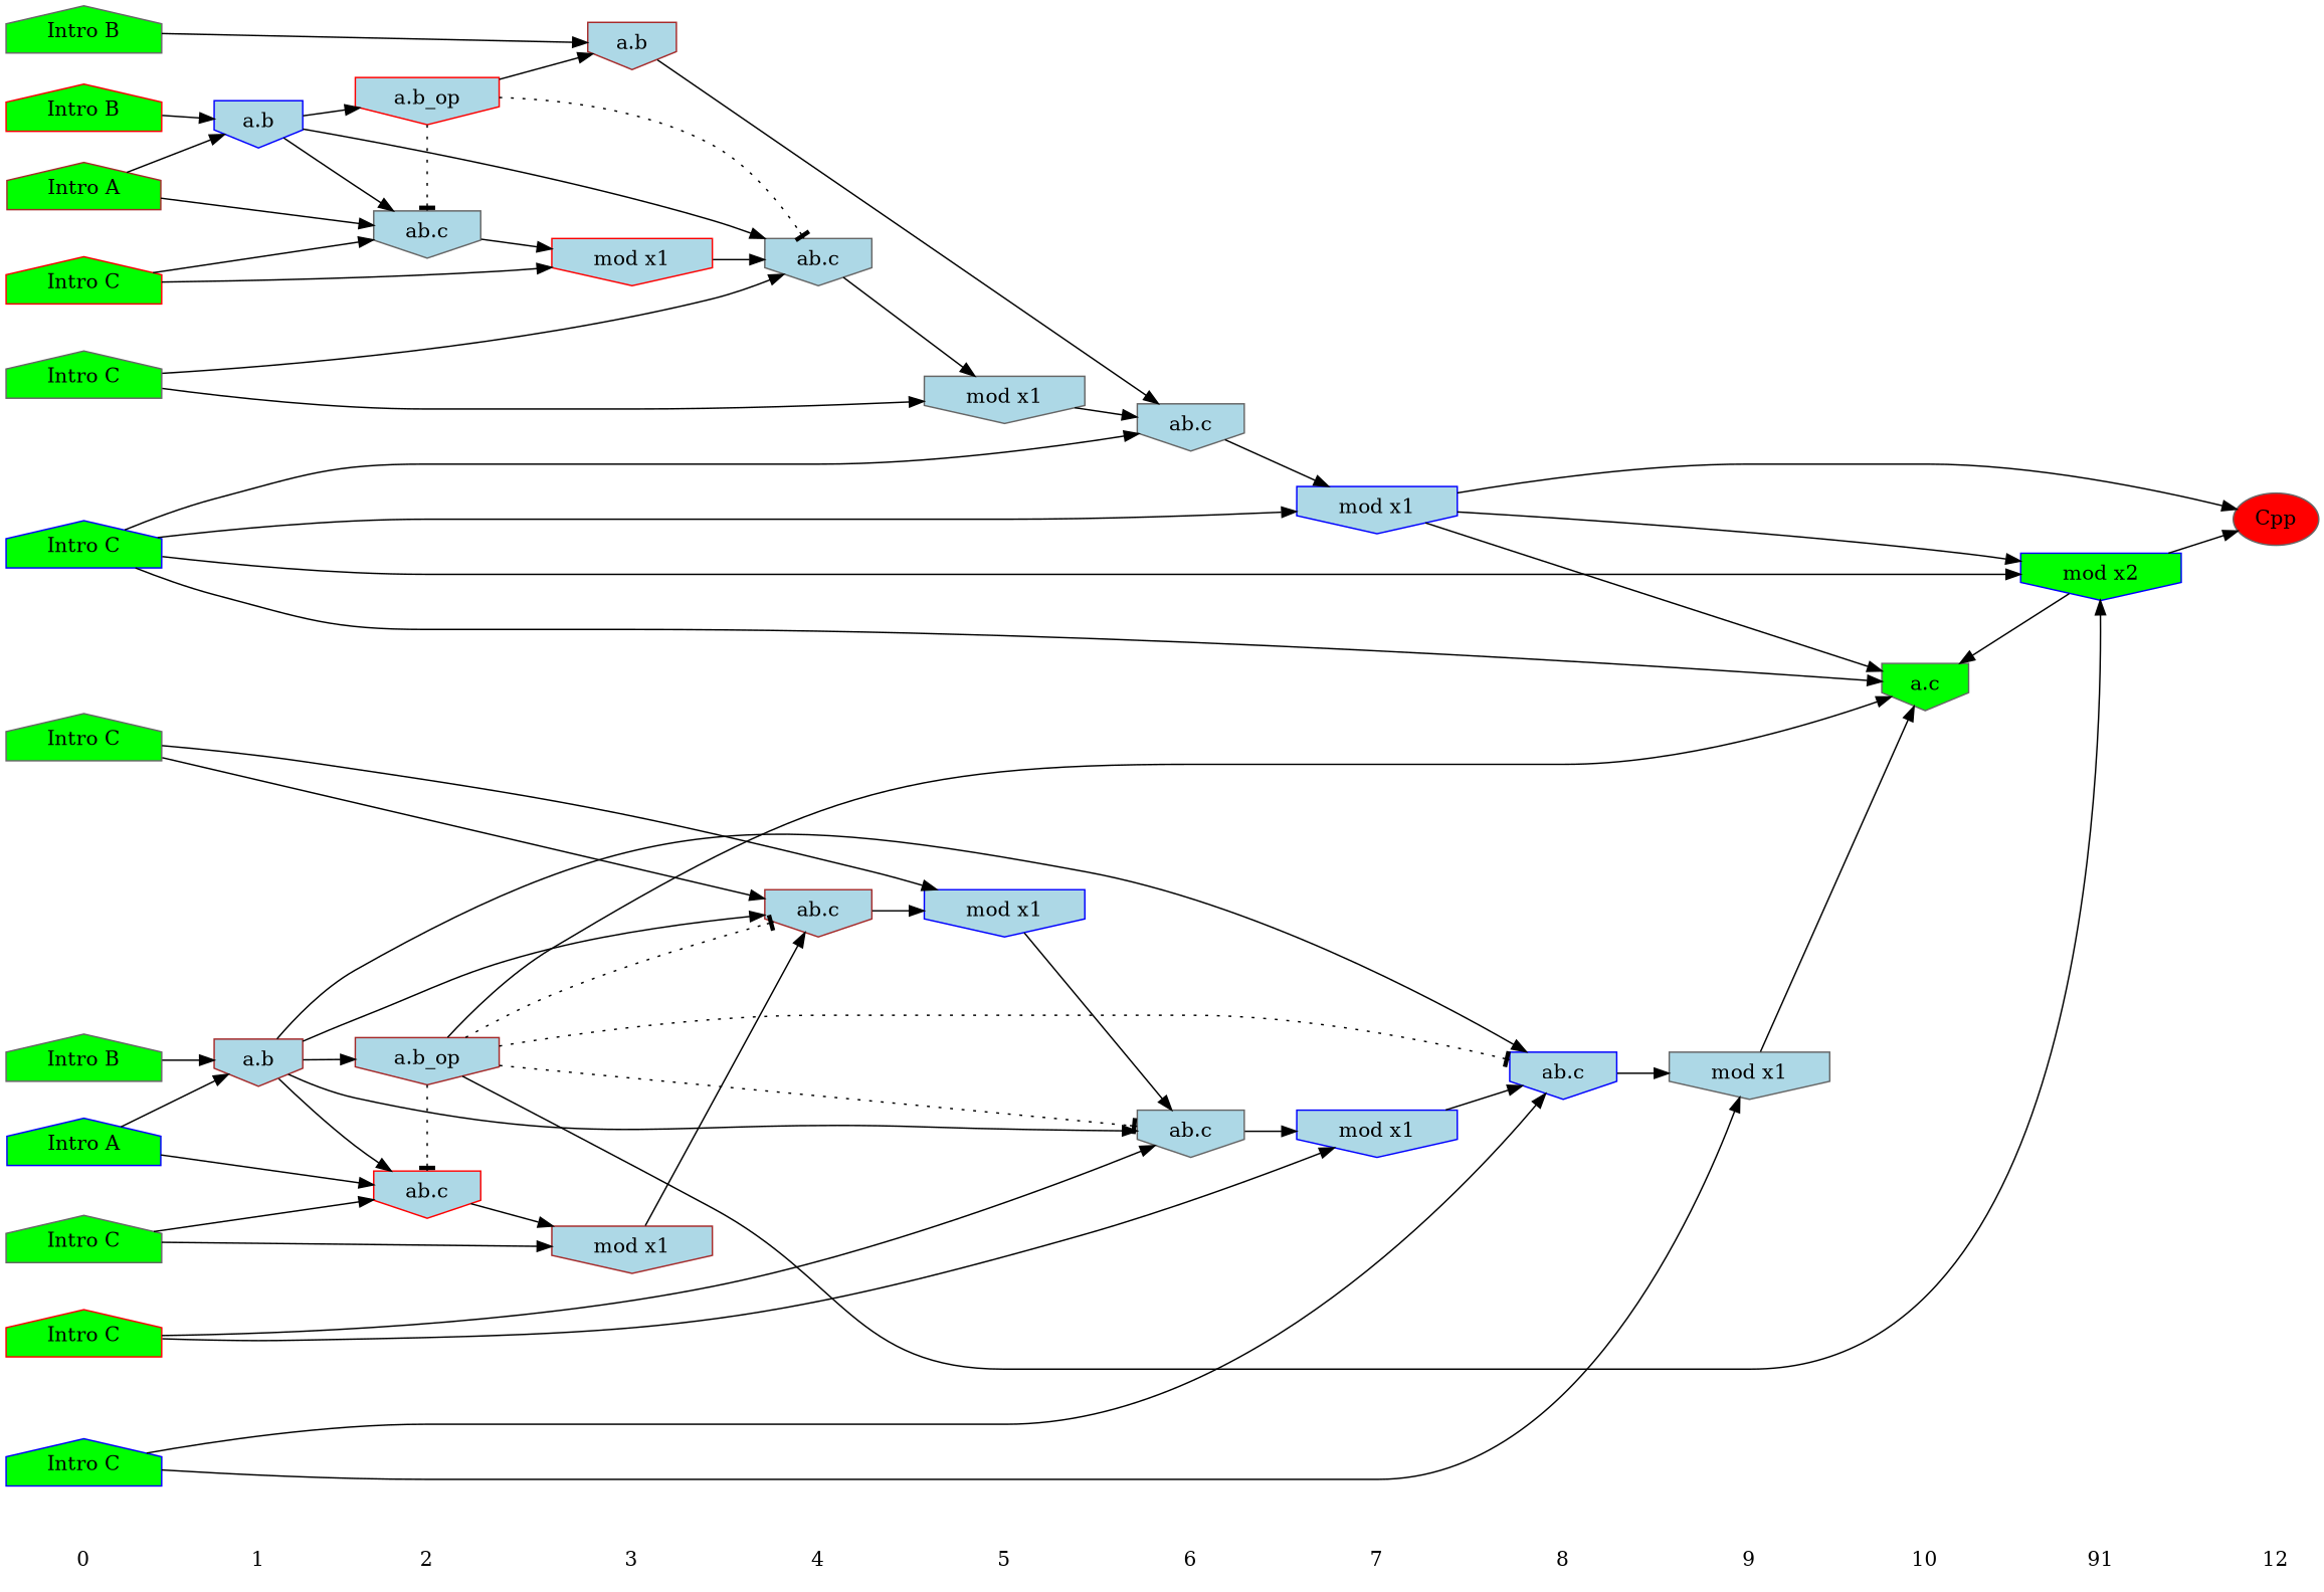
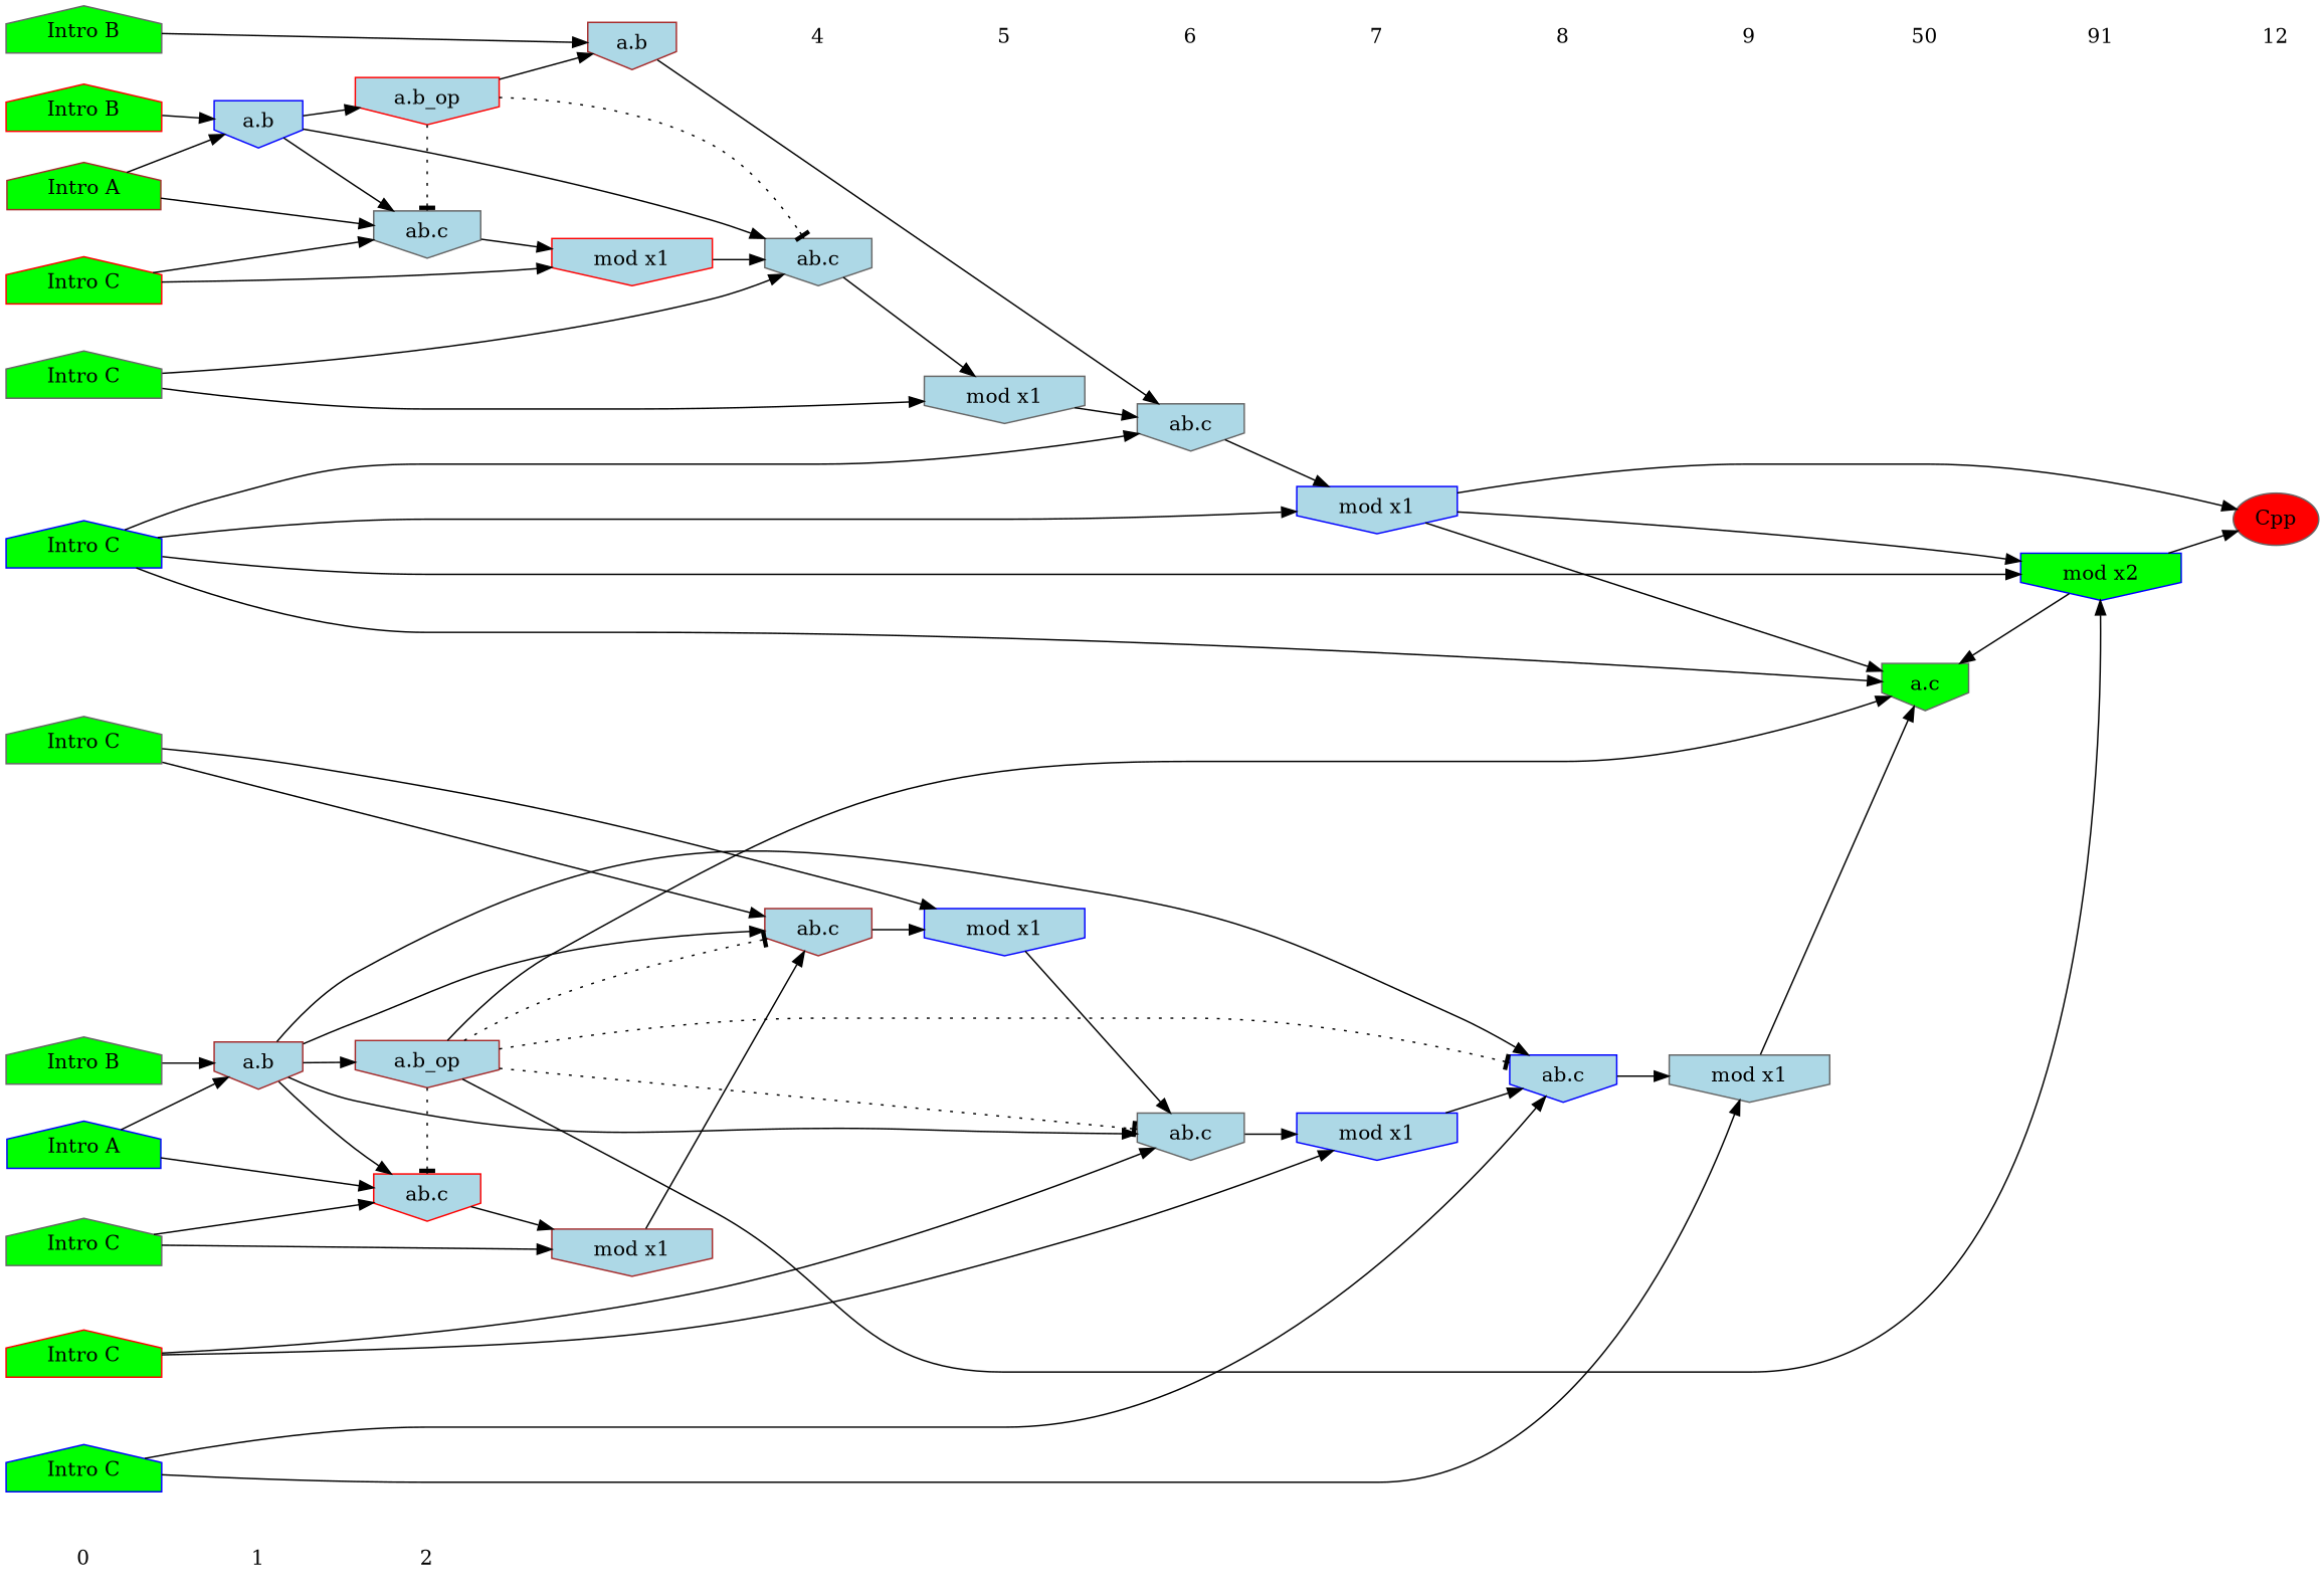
  digraph {
    rankdir=LR
    ranksep=.5
    node [color=gray40 shape=invhouse fillcolor=lightblue style=filled]
    0 [shape=plaintext fillcolor="" style=""]
    n2 [color=red fillcolor=green label="Intro B" shape=house]
    n3 [color=brown fillcolor=green label="Intro A" shape=house]
    n4 [fillcolor=green label="Intro B" shape=house]
    n5 [fillcolor=green label="Intro B" shape=house]
    n6 [color=blue fillcolor=green label="Intro A" shape=house]
    n7 [color=red fillcolor=green label="Intro C" shape=house]
    n8 [fillcolor=green label="Intro C" shape=house]
    n9 [color=blue fillcolor=green label="Intro C" shape=house]
    n10 [fillcolor=green label="Intro C" shape=house]
    n11 [color=blue fillcolor=green label="Intro C" shape=house]
    n12 [fillcolor=green label="Intro C" shape=house]
    n13 [color=red fillcolor=green label="Intro C" shape=house]
    1 [color=red shape=plaintext fillcolor="" style=""]
    n15 [color=brown label="a.b"]
    n16 [color=blue label="a.b"]
    2 [color=red shape=plaintext fillcolor="" style=""]
    n18 [color=red label="ab.c"]
    n19 [label="ab.c"]
    n20 [color=red label="a.b_op"]
    n21 [color=brown label="a.b_op"]
-   3 [shape=plaintext fillcolor="" style=""]
    n23 [color=brown label="mod x1"]
    n24 [color=red label="mod x1"]
    n25 [color=brown label="a.b"]
    4 [color=red shape=plaintext fillcolor="" style=""]
    n27 [color=brown label="ab.c"]
    n28 [label="ab.c"]
    5 [color=blue shape=plaintext fillcolor="" style=""]
    n30 [color=blue label="mod x1"]
    n31 [label="mod x1"]
    6 [color=red shape=plaintext fillcolor="" style=""]
    n33 [label="ab.c"]
    n34 [label="ab.c"]
    7 [color=brown shape=plaintext fillcolor="" style=""]
    n36 [color=blue label="mod x1"]
    n37 [color=blue label="mod x1"]
    8 [shape=plaintext fillcolor="" style=""]
    n39 [color=blue label="ab.c"]
    9 [shape=plaintext fillcolor="" style=""]
    n41 [label="mod x1"]
-   10 [color=red shape=plaintext fillcolor="" style=""]
+   10 [color=red shape=plaintext label=50 fillcolor="" style=""]
    n43 [fillcolor=green label="a.c"]
    n44 [color=red label=91 shape=plaintext fillcolor="" style=""]
    n45 [color=blue fillcolor=green label="mod x2"]
    12 [shape=plaintext fillcolor="" style=""]
    n47 [fillcolor=red label=Cpp shape=""]
    subgraph sub_1 {
      rank=same
      0
      n2
      n3
      n4
      n5
      n6
      n7
      n8
      n9
      n10
      n11
      n12
      n13
    }
    subgraph sub_2 {
      rank=same
      1
      n15
      n16
    }
    subgraph sub_3 {
      rank=same
      2
      n18
      n19
      n20
      n21
    }
    subgraph sub_4 {
      rank=same
-     3
      n23
      n24
      n25
    }
    subgraph sub_5 {
      rank=same
      4
      n27
      n28
    }
    subgraph sub_6 {
      rank=same
      5
      n30
      n31
    }
    subgraph sub_7 {
      rank=same
      6
      n33
      n34
    }
    subgraph sub_8 {
      rank=same
      7
      n36
      n37
    }
    subgraph sub_9 {
      rank=same
      8
      n39
    }
    subgraph sub_10 {
      rank=same
      9
      n41
    }
    subgraph sub_11 {
      rank=same
      10
      n43
    }
    subgraph sub_12 {
      rank=same
      n44
      n45
    }
    subgraph sub_13 {
      rank=same
      12
      n47
    }
    0 -> 1 [style=invis]
    n2 -> n16
    n3 -> n16
    n3 -> n19
    n4 -> n25
    n5 -> n15
    n6 -> n15
    n6 -> n18
    n7 -> n19
    n7 -> n24
    n8 -> n28
    n8 -> n31
    n9 -> n39
    n9 -> n41
    n10 -> n27
    n10 -> n30
    n11 -> n34
    n11 -> n37
    n11 -> n43
    n11 -> n45
    n12 -> n18
    n12 -> n23
    n13 -> n33
    n13 -> n36
    1 -> 2 [style=invis]
    n15 -> n18
    n15 -> n21
    n15 -> n27
    n15 -> n33
    n15 -> n39
    n16 -> n19
    n16 -> n20
    n16 -> n28
-   2 -> 3 [style=invis]
    n18 -> n23
    n19 -> n24
    n20 -> n19 [arrowhead=tee style=dotted]
    n20 -> n25
    n20 -> n28 [arrowhead=tee style=dotted]
    n21 -> n18 [arrowhead=tee style=dotted]
    n21 -> n27 [arrowhead=tee style=dotted]
    n21 -> n33 [arrowhead=tee style=dotted]
    n21 -> n39 [arrowhead=tee style=dotted]
    n21 -> n43
    n21 -> n45
-   3 -> 4 [style=invis]
    n23 -> n27
    n24 -> n28
    n25 -> n34
    4 -> 5 [style=invis]
    n27 -> n30
    n28 -> n31
    5 -> 6 [style=invis]
    n30 -> n33
    n31 -> n34
    6 -> 7 [style=invis]
    n33 -> n36
    n34 -> n37
    7 -> 8 [style=invis]
    n36 -> n39
    n37 -> n43
    n37 -> n45
    n37 -> n47
    8 -> 9 [style=invis]
    n39 -> n41
    9 -> 10 [style=invis]
    n41 -> n43
    10 -> n44 [style=invis]
    n44 -> 12 [style=invis]
    n45 -> n43
    n45 -> n47
  }
